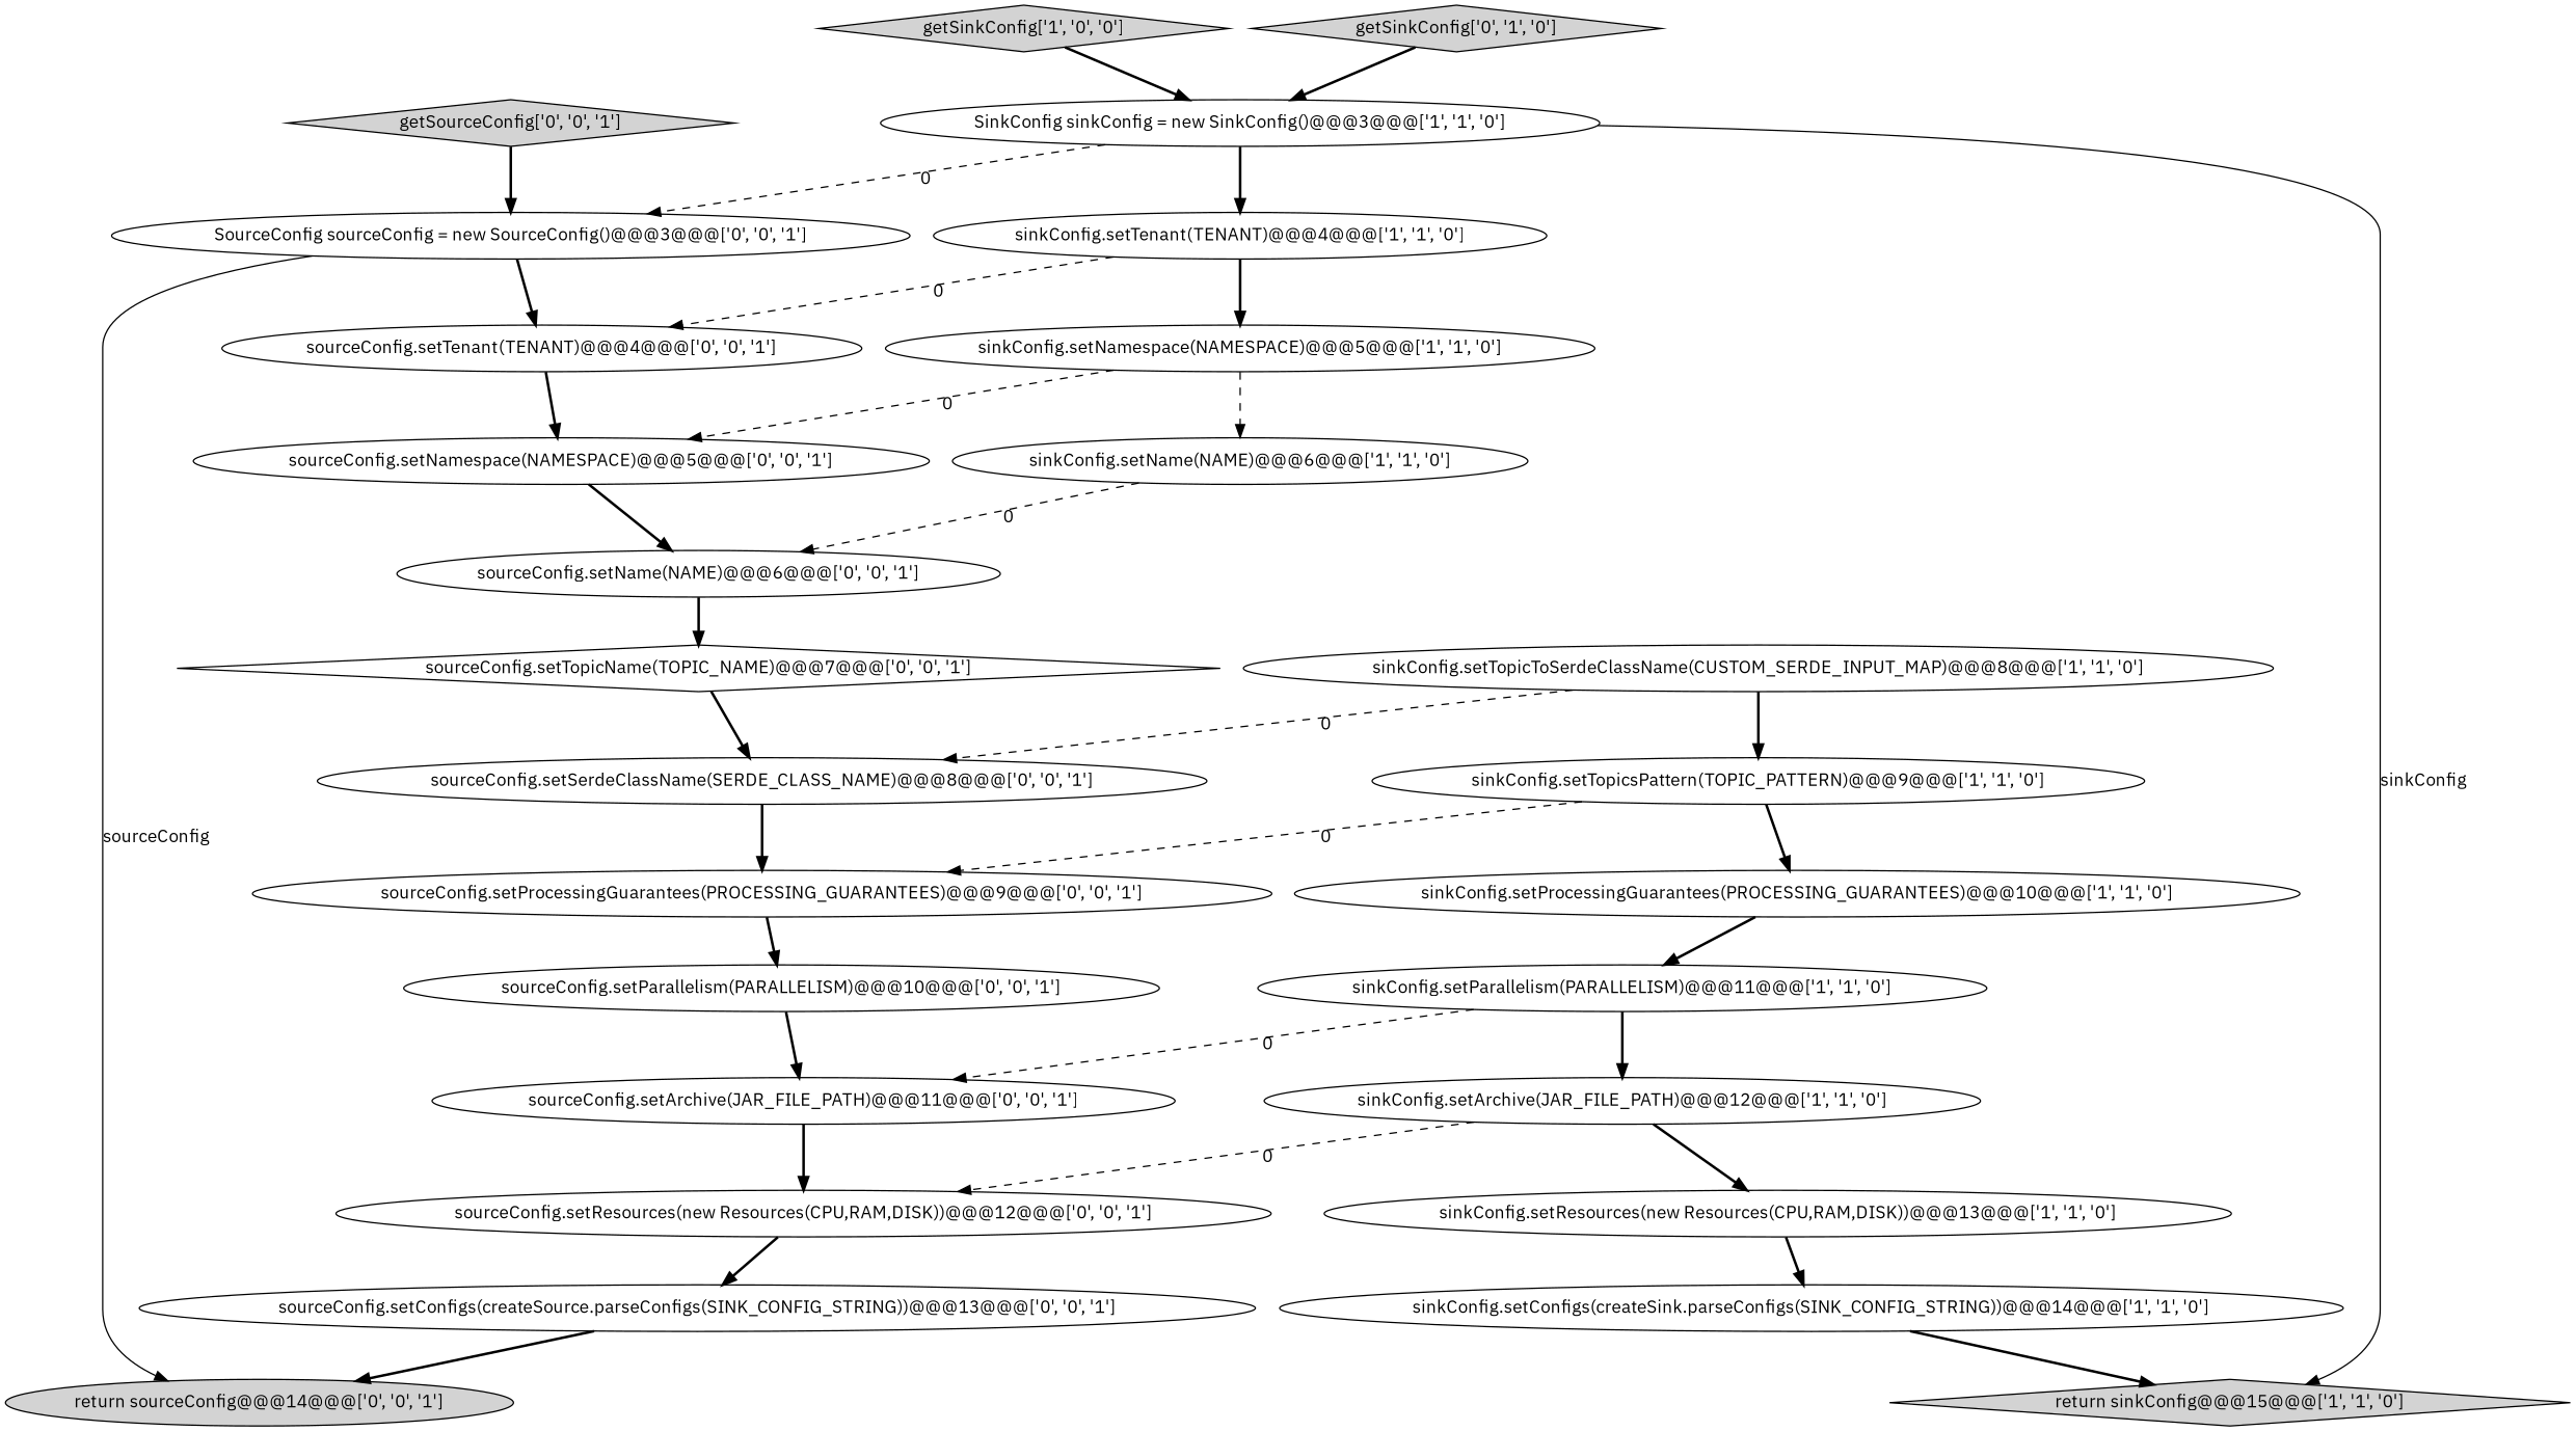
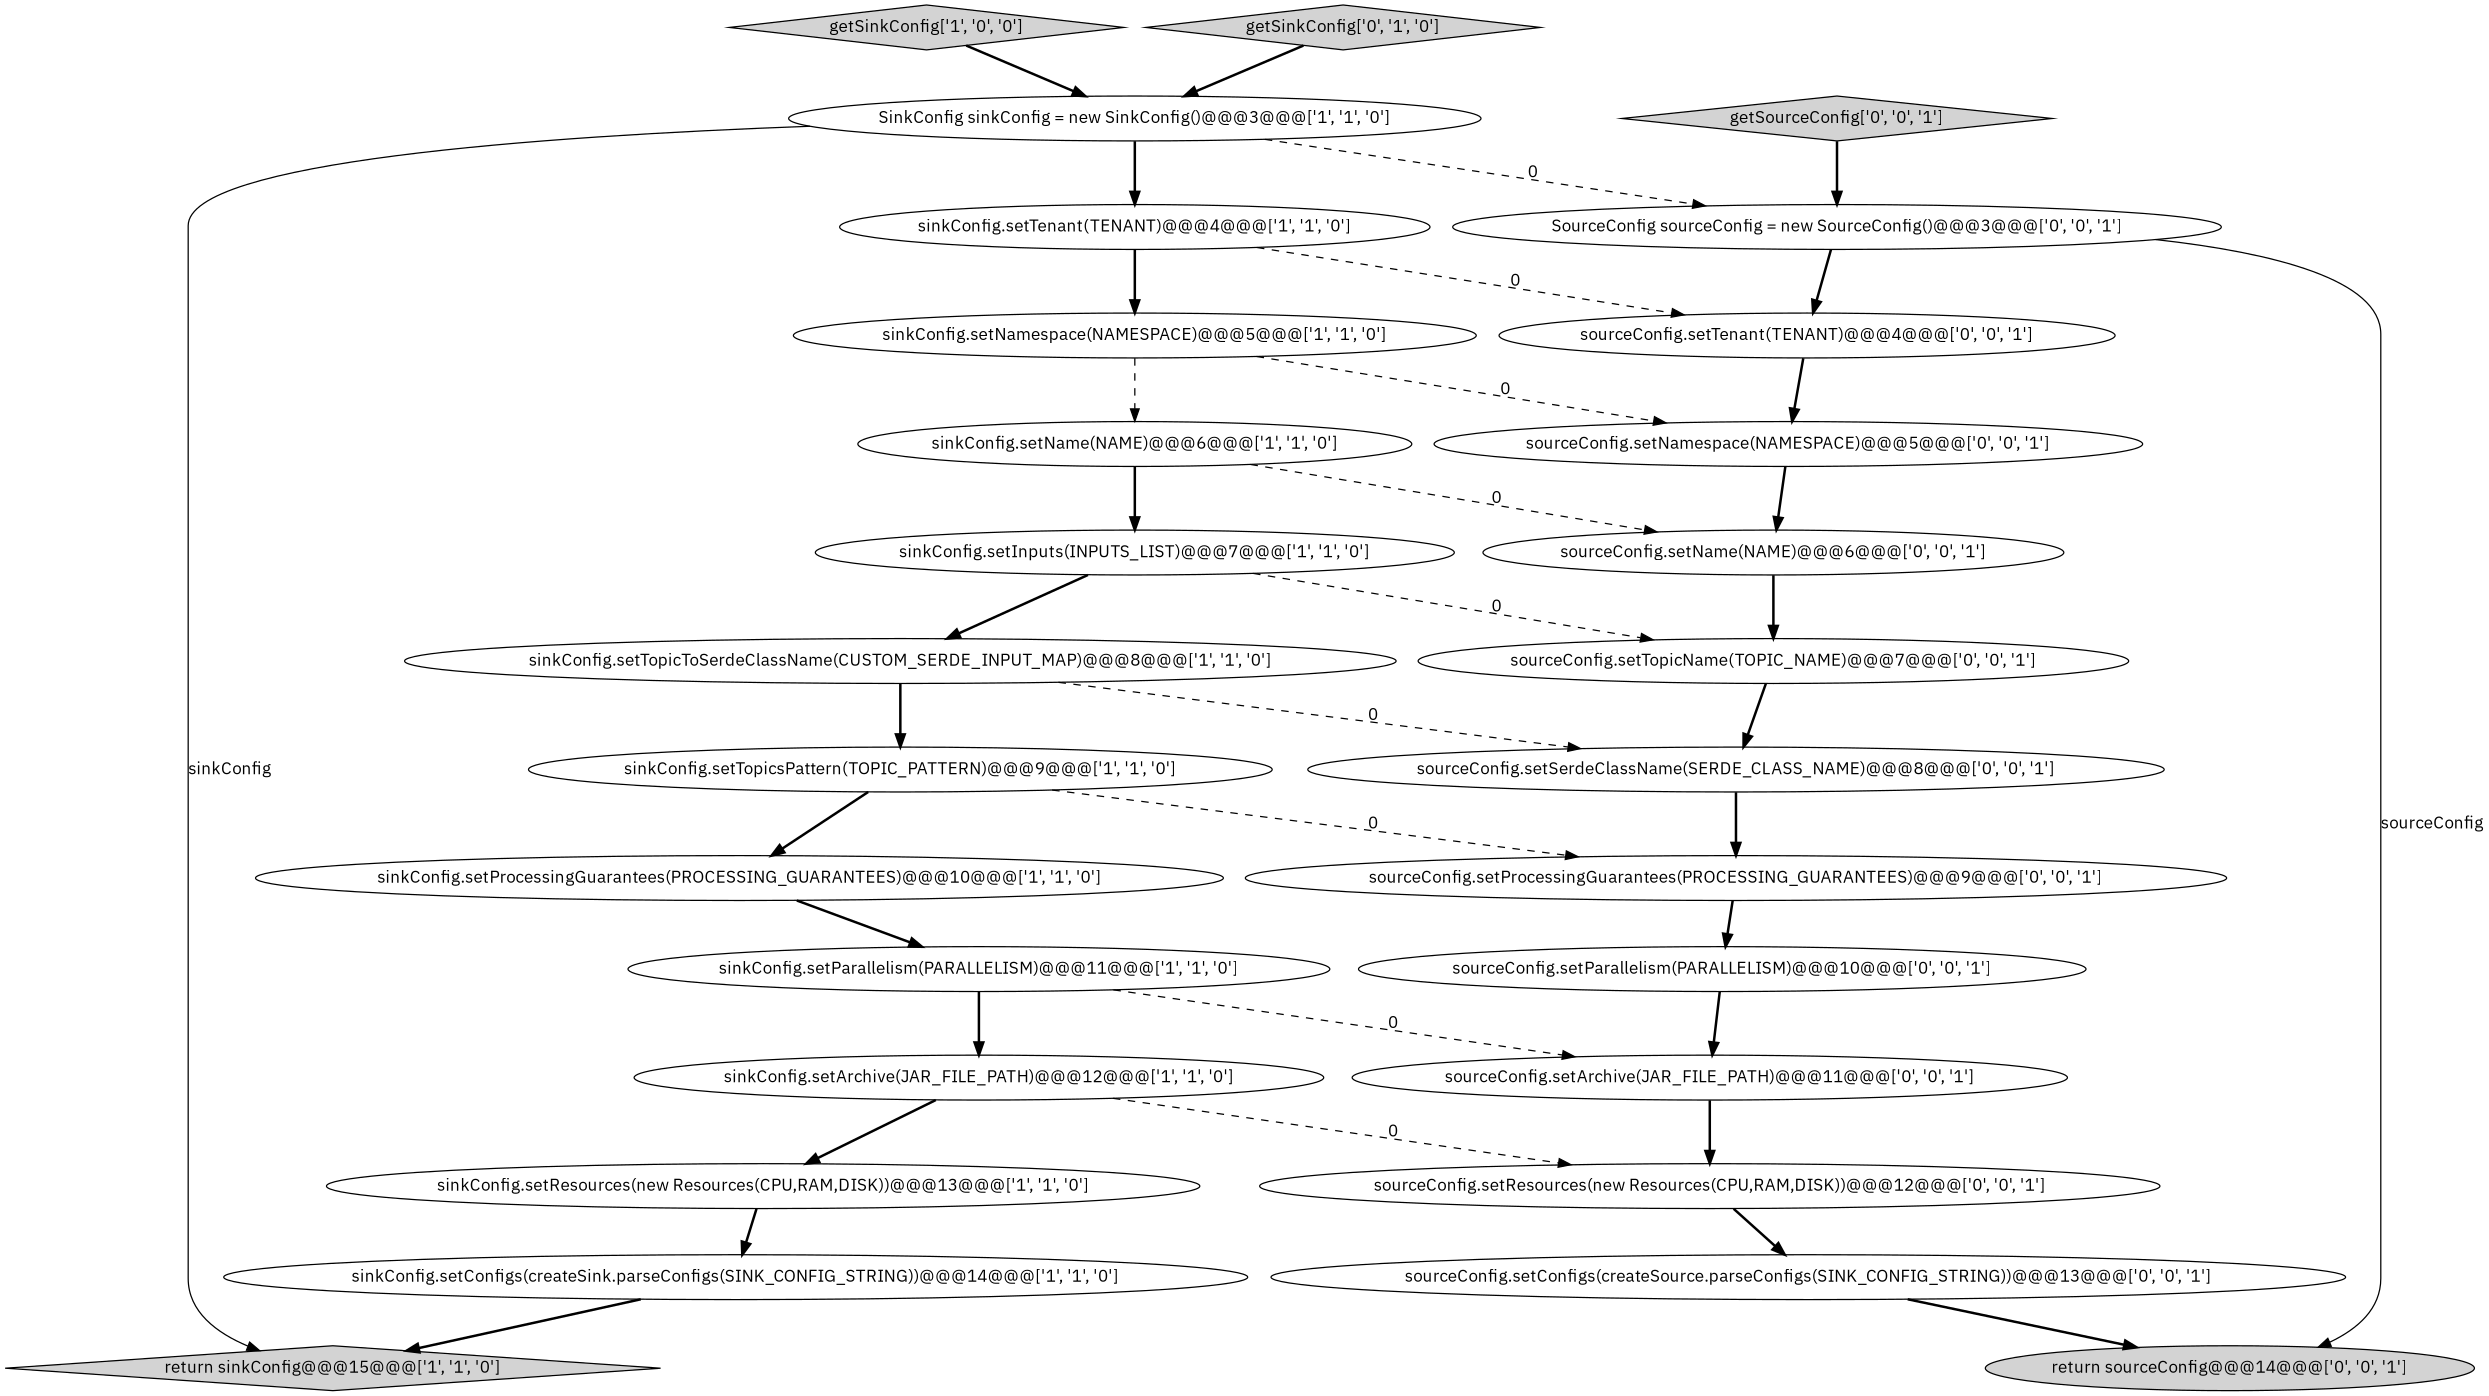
  digraph {
    fontname="IBM Plex Sans"
    node [fillcolor=white fontname="IBM Plex Sans" shape=ellipse style=filled]
    edge [fontname="IBM Plex Sans" style=bold]
    n1 [fillcolor=lightgray label="return sinkConfig@@@15@@@['1', '1', '0']" shape=diamond]
    n2 [fillcolor=lightgray label="getSinkConfig['1', '0', '0']" shape=diamond]
    n3 [label="SinkConfig sinkConfig = new SinkConfig()@@@3@@@['1', '1', '0']"]
    n4 [label="SourceConfig sourceConfig = new SourceConfig()@@@3@@@['0', '0', '1']"]
    n5 [label="sinkConfig.setTenant(TENANT)@@@4@@@['1', '1', '0']"]
    n6 [label="sinkConfig.setTopicToSerdeClassName(CUSTOM_SERDE_INPUT_MAP)@@@8@@@['1', '1', '0']"]
    n7 [label="sinkConfig.setTopicsPattern(TOPIC_PATTERN)@@@9@@@['1', '1', '0']"]
    n8 [label="sourceConfig.setSerdeClassName(SERDE_CLASS_NAME)@@@8@@@['0', '0', '1']"]
    n9 [label="sourceConfig.setProcessingGuarantees(PROCESSING_GUARANTEES)@@@9@@@['0', '0', '1']"]
    n10 [label="sinkConfig.setProcessingGuarantees(PROCESSING_GUARANTEES)@@@10@@@['1', '1', '0']"]
    n11 [label="sinkConfig.setArchive(JAR_FILE_PATH)@@@12@@@['1', '1', '0']"]
    n12 [label="sourceConfig.setResources(new Resources(CPU,RAM,DISK))@@@12@@@['0', '0', '1']"]
    n13 [label="sinkConfig.setResources(new Resources(CPU,RAM,DISK))@@@13@@@['1', '1', '0']"]
    n14 [label="sourceConfig.setConfigs(createSource.parseConfigs(SINK_CONFIG_STRING))@@@13@@@['0', '0', '1']"]
    n15 [label="sinkConfig.setConfigs(createSink.parseConfigs(SINK_CONFIG_STRING))@@@14@@@['1', '1', '0']"]
    n16 [label="sourceConfig.setParallelism(PARALLELISM)@@@10@@@['0', '0', '1']"]
    n17 [label="sinkConfig.setParallelism(PARALLELISM)@@@11@@@['1', '1', '0']"]
    n18 [label="sourceConfig.setArchive(JAR_FILE_PATH)@@@11@@@['0', '0', '1']"]
    n19 [label="sourceConfig.setName(NAME)@@@6@@@['0', '0', '1']"]
-   n20 [label="sourceConfig.setTopicName(TOPIC_NAME)@@@7@@@['0', '0', '1']" shape=diamond]
+   n20 [label="sourceConfig.setTopicName(TOPIC_NAME)@@@7@@@['0', '0', '1']"]
+   n21 [label="sinkConfig.setInputs(INPUTS_LIST)@@@7@@@['1', '1', '0']"]
    n22 [fillcolor=lightgray label="getSinkConfig['0', '1', '0']" shape=diamond]
    n23 [label="sourceConfig.setNamespace(NAMESPACE)@@@5@@@['0', '0', '1']"]
    n24 [label="sourceConfig.setTenant(TENANT)@@@4@@@['0', '0', '1']"]
    n25 [fillcolor=lightgray label="return sourceConfig@@@14@@@['0', '0', '1']"]
    n26 [label="sinkConfig.setNamespace(NAMESPACE)@@@5@@@['1', '1', '0']"]
    n27 [label="sinkConfig.setName(NAME)@@@6@@@['1', '1', '0']"]
    n28 [fillcolor=lightgray label="getSourceConfig['0', '0', '1']" shape=diamond]
    n2 -> n3
    n3 -> n1 [label=sinkConfig style=solid]
    n3 -> n4 [label=0 style=dashed]
    n3 -> n5
    n4 -> n24
    n4 -> n25 [label=sourceConfig style=solid]
    n5 -> n24 [label=0 style=dashed]
    n5 -> n26
    n6 -> n7
    n6 -> n8 [label=0 style=dashed]
    n7 -> n9 [label=0 style=dashed]
    n7 -> n10
    n8 -> n9
    n9 -> n16
    n10 -> n17
    n11 -> n12 [label=0 style=dashed]
    n11 -> n13
    n12 -> n14
    n13 -> n15
    n14 -> n25
    n15 -> n1
    n16 -> n18
    n17 -> n11
    n17 -> n18 [label=0 style=dashed]
    n18 -> n12
    n19 -> n20
    n20 -> n8
+   n21 -> n6
+   n21 -> n20 [label=0 style=dashed]
    n22 -> n3
    n23 -> n19
    n24 -> n23
    n26 -> n23 [label=0 style=dashed]
    n26 -> n27 [style=dashed]
    n27 -> n19 [label=0 style=dashed]
+   n27 -> n21
    n28 -> n4
  }
